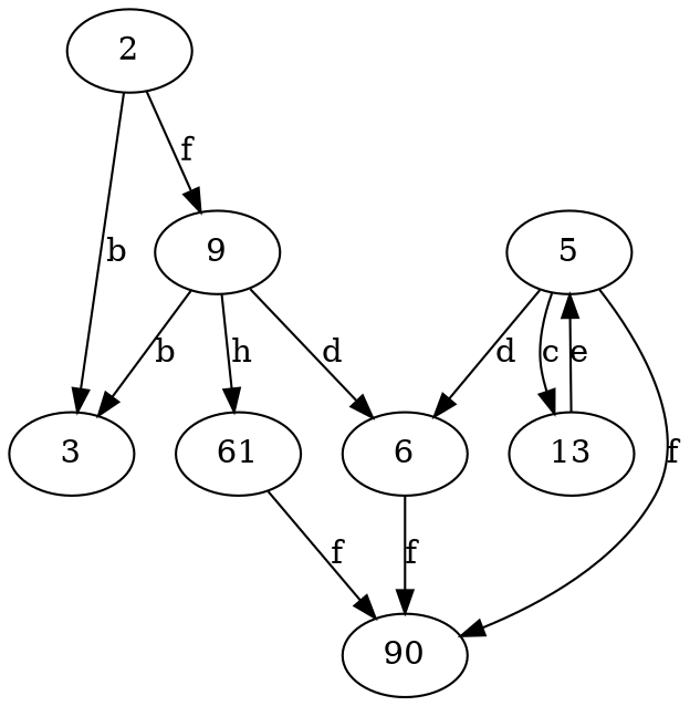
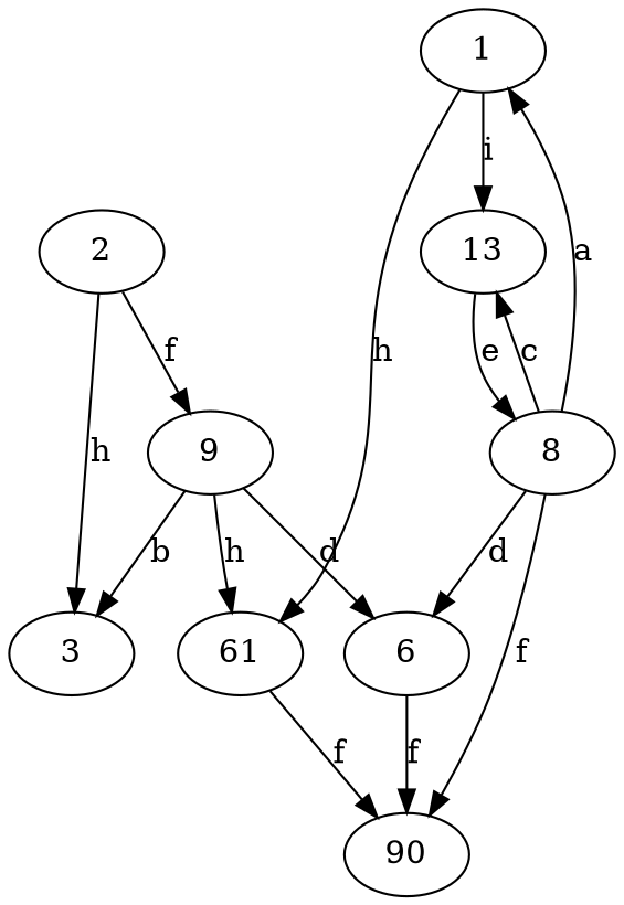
  strict digraph {
    n1 [label=2]
    3
    9
    6
    n5 [label=61]
+   1
    13
    n8 [label=90]
-   8 [label=5]
-   n1 -> 3 [label=b]
+   8
+   n1 -> 3 [label=h]
    n1 -> 9 [label=f]
    9 -> 3 [label=b]
    9 -> 6 [label=d]
    9 -> n5 [label=h]
    6 -> n8 [label=f]
    n5 -> n8 [label=f]
+   1 -> n5 [label=h]
+   1 -> 13 [label=i]
    13 -> 8 [label=e]
    8 -> 6 [label=d]
+   8 -> 1 [label=a]
    8 -> 13 [label=c]
    8 -> n8 [label=f]
  }
